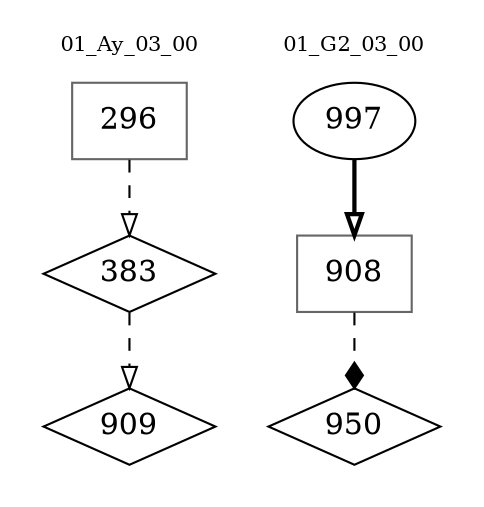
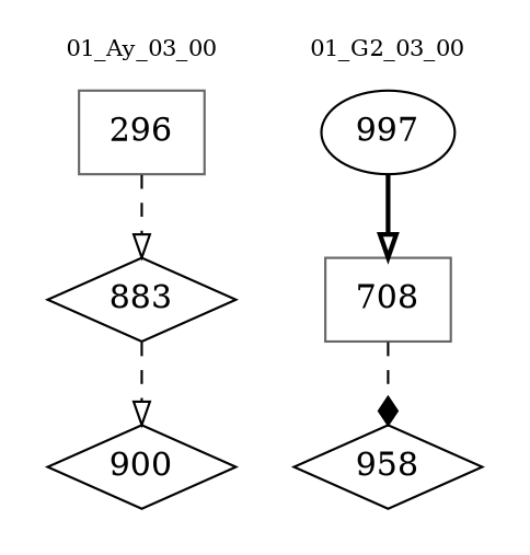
  digraph {
    node [color=black shape=diamond]
    edge [arrowhead=onormal color=black style=dashed]
    n1 [color=gray40 label=296 shape=box]
-   n2 [label=383]
-   n3 [label=909]
+   n2 [label=883]
+   n3 [label=900]
    n4 [label=997 shape=ellipse]
-   n5 [color=gray40 label=908 shape=box]
-   n6 [label=950]
+   n5 [color=gray40 label=708 shape=box]
+   n6 [label=958]
    subgraph cluster_1 {
      color=white
      fontsize=10
      label="01_Ay_03_00"
      n1
      n2
      n3
    }
    subgraph cluster_2 {
      color=white
      fontsize=10
      label="01_G2_03_00"
      n4
      n5
      n6
    }
    n1 -> n2
    n2 -> n3
    n4 -> n5 [style=bold]
    n5 -> n6 [arrowhead=diamond]
  }
